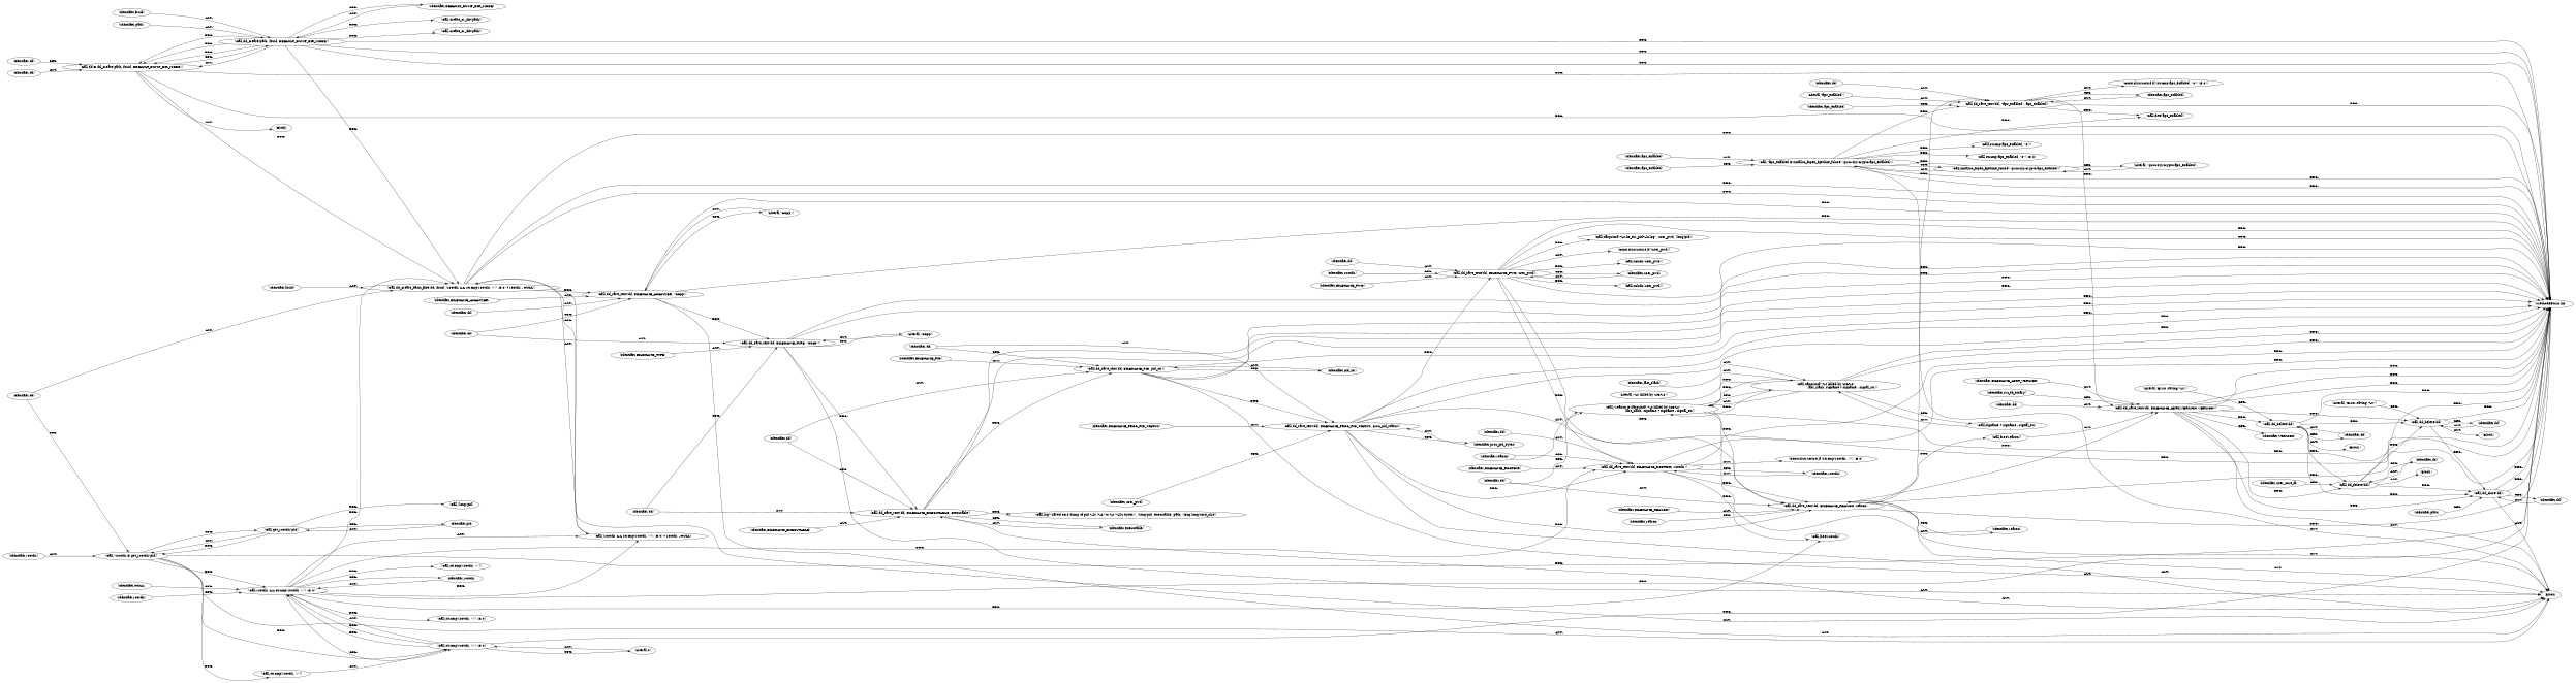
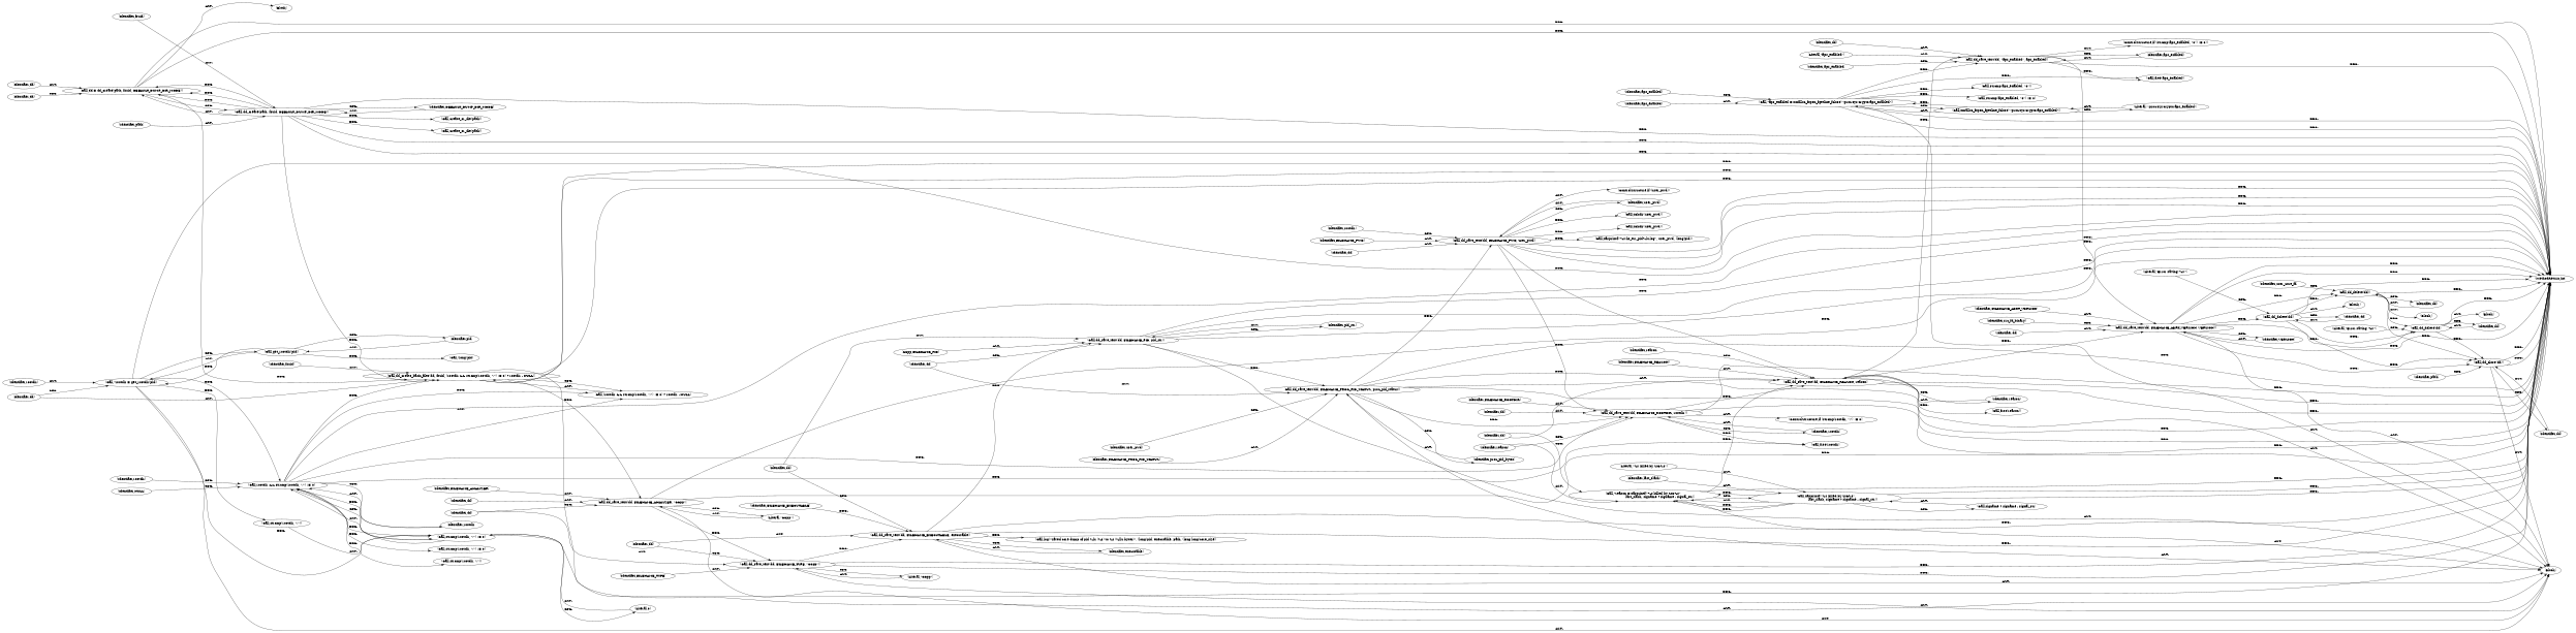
  digraph {
    rankdir=LR
    n1 [label="(Call,dd_close(dd))"]
    n2 [label="(Identifier,dd)"]
    n3 [label="(MethodReturn,int)"]
    n4 [label="(Block,)"]
    n5 [label="(Call,dd_delete(dd))"]
    n6 [label="(Call,dd_delete(dd))"]
    n7 [label="(Call,dd_delete(dd))"]
    n8 [label="(Block,)"]
    n9 [label="(Identifier,dd)"]
    n10 [label="(Identifier,dd)"]
    n11 [label="(Block,)"]
    n12 [label="(Identifier,dd)"]
    n13 [label="(Block,)"]
    n14 [label="(Call,dd_save_text(dd, FILENAME_ABRT_VERSION, VERSION))"]
    n15 [label="(Identifier,VERSION)"]
    n16 [label="(Call,dd_save_text(dd, FILENAME_REASON, reason))"]
    n17 [label="(Call,dd_save_text(dd, \"fips_enabled\", fips_enabled))"]
    n18 [label="(Call,free(reason))"]
    n19 [label="(Identifier,reason)"]
    n20 [label="(Identifier,fips_enabled)"]
    n21 [label="(Call,free(fips_enabled))"]
    n22 [label="(ControlStructure,if (strcmp(fips_enabled, \"0\") != 0))"]
    n23 [label="(Call,dd_save_text(dd, FILENAME_PWD, user_pwd))"]
    n24 [label="(Call,dd_save_text(dd, FILENAME_ROOTDIR, rootdir))"]
    n25 [label="(Identifier,user_pwd)"]
    n26 [label="(Call,xchdir(user_pwd))"]
    n27 [label="(Call,xchdir(user_pwd))"]
    n28 [label="(Call,xasprintf(\"%s/hs_err_pid%lu.log\", user_pwd, (long)pid))"]
    n29 [label="(ControlStructure,if (user_pwd))"]
    n30 [label="(Call,free(rootdir))"]
    n31 [label="(Identifier,rootdir)"]
    n32 [label="(ControlStructure,if (strcmp(rootdir, \"/\") != 0))"]
    n33 [label="(Call,dd_save_text(dd, FILENAME_PROC_PID_STATUS, proc_pid_status))"]
    n34 [label="(Identifier,proc_pid_bytes)"]
    n35 [label="(Call,dd_save_text(dd, FILENAME_PID, pid_str))"]
    n36 [label="(Identifier,pid_str)"]
    n37 [label="(Call,dd_save_text(dd, FILENAME_EXECUTABLE, executable))"]
    n38 [label="(Identifier,executable)"]
    n39 [label="(Call,log(\"Saved core dump of pid %lu (%s) to %s (%llu bytes)\", (long)pid, executable, path, (long long)core_size))"]
    n40 [label="(Call,dd_save_text(dd, FILENAME_TYPE, \"CCpp\"))"]
    n41 [label="(Literal,\"CCpp\")"]
    n42 [label="(Call,dd_save_text(dd, FILENAME_ANALYZER, \"CCpp\"))"]
    n43 [label="(Literal,\"CCpp\")"]
    n44 [label="(Call,dd_create_basic_files(dd, fsuid, (rootdir && strcmp(rootdir, \"/\") != 0) ? rootdir : NULL))"]
    n45 [label="(Call,(rootdir && strcmp(rootdir, \"/\") != 0) ? rootdir : NULL)"]
    n46 [label="(Call,dd = dd_create(path, fsuid, DEFAULT_DUMP_DIR_MODE))"]
    n47 [label="(Call,dd_create(path, fsuid, DEFAULT_DUMP_DIR_MODE))"]
    n48 [label="(Block,)"]
    n49 [label="(Call,create_or_die(path))"]
    n50 [label="(Call,create_or_die(path))"]
    n51 [label="(Identifier,DEFAULT_DUMP_DIR_MODE)"]
    n52 [label="(Call,rootdir && strcmp(rootdir, \"/\") != 0)"]
    n53 [label="(Call,strcmp(rootdir, \"/\") != 0)"]
    n54 [label="(Call,strcmp(rootdir, \"/\"))"]
    n55 [label="(Identifier,rootdir)"]
    n56 [label="(Call,strcmp(rootdir, \"/\") != 0)"]
    n57 [label="(Literal,0)"]
    n58 [label="(Call,*rootdir = get_rootdir(pid))"]
    n59 [label="(Call,get_rootdir(pid))"]
    n60 [label="(Call,strcmp(rootdir, \"/\"))"]
    n61 [label="(Call,(long)pid)"]
    n62 [label="(Identifier,pid)"]
    n63 [label="(Call,*reason = xasprintf(\"%s killed by SIG%s\",\n                                 last_slash, signame ? signame : signal_str))"]
    n64 [label="(Call,xasprintf(\"%s killed by SIG%s\",\n                                 last_slash, signame ? signame : signal_str))"]
    n65 [label="(Call,signame ? signame : signal_str)"]
    n66 [label="(Call,*fips_enabled = xmalloc_fopen_fgetline_fclose(\"/proc/sys/crypto/fips_enabled\"))"]
    n67 [label="(Call,xmalloc_fopen_fgetline_fclose(\"/proc/sys/crypto/fips_enabled\"))"]
    n68 [label="(Call,strcmp(fips_enabled, \"0\"))"]
    n69 [label="(Call,strcmp(fips_enabled, \"0\") != 0)"]
    n70 [label="(Literal,\"/proc/sys/crypto/fips_enabled\")"]
    n71 [label="(Identifier,FILENAME_ROOTDIR)"]
    n72 [label="(Identifier,dd)"]
    n73 [label="(Literal,\"Error saving '%s'\")"]
    n74 [label="(Identifier,dd)"]
    n75 [label="(Identifier,rootdir)"]
    n76 [label="(Identifier,fsuid)"]
    n77 [label="(Identifier,FILENAME_EXECUTABLE)"]
    n78 [label="(Literal,\"%s killed by SIG%s\")"]
    n79 [label="(Identifier,fsuid)"]
    n80 [label="(Identifier,user_pwd)"]
-   n81 [label="(Identifier,FILENAME_PID)"]
+   n81 [label="(CCpp,FILENAME_PID)"]
    n82 [label="(Identifier,dd)"]
    n83 [label="(Identifier,dd)"]
    n84 [label="(Identifier,dd)"]
    n85 [label="(Identifier,FILENAME_TYPE)"]
    n86 [label="(Identifier,NULL)"]
    n87 [label="(Identifier,user_core_fd)"]
    n88 [label="(Identifier,reason)"]
    n89 [label="(Identifier,dd)"]
    n90 [label="(Identifier,dd)"]
    n91 [label="(Literal,\"Error saving '%s'\")"]
    n92 [label="(Identifier,fips_enabled)"]
    n93 [label="(Identifier,dd)"]
    n94 [label="(Identifier,path)"]
    n95 [label="(Identifier,rootdir)"]
    n96 [label="(Identifier,dd)"]
    n97 [label="(Identifier,dd)"]
    n98 [label="(Identifier,FILENAME_ANALYZER)"]
    n99 [label="(Identifier,reason)"]
    n100 [label="(Identifier,path)"]
    n101 [label="(Identifier,fips_enabled)"]
    n102 [label="(Identifier,rootdir)"]
    n103 [label="(Identifier,dd)"]
    n104 [label="(Identifier,dd)"]
    n105 [label="(Identifier,last_slash)"]
    n106 [label="(Identifier,FILENAME_PROC_PID_STATUS)"]
    n107 [label="(Identifier,FILENAME_PWD)"]
    n108 [label="(Identifier,dd)"]
    n109 [label="(Identifier,FILENAME_ABRT_VERSION)"]
    n110 [label="(Identifier,FILENAME_REASON)"]
    n111 [label="(Identifier,src_fd_binary)"]
    n112 [label="(Identifier,fips_enabled)"]
    n113 [label="(Literal,\"fips_enabled\")"]
    n1 -> n2 [label="CFG: "]
    n1 -> n3 [label="DDG: "]
    n1 -> n3 [label="DDG: "]
    n1 -> n4 [label="AST: "]
    n2 -> n1 [label="AST: "]
    n5 -> n1 [label="DDG: "]
    n5 -> n3 [label="DDG: "]
    n5 -> n6 [label="DDG: "]
    n5 -> n7 [label="DDG: "]
    n5 -> n8 [label="AST: "]
    n5 -> n9 [label="CFG: "]
    n6 -> n1 [label="DDG: "]
    n6 -> n3 [label="DDG: "]
    n6 -> n7 [label="DDG: "]
    n6 -> n10 [label="CFG: "]
    n6 -> n11 [label="AST: "]
    n7 -> n1 [label="DDG: "]
    n7 -> n3 [label="DDG: "]
    n7 -> n12 [label="CFG: "]
    n7 -> n13 [label="AST: "]
    n9 -> n5 [label="AST: "]
    n10 -> n6 [label="AST: "]
    n12 -> n7 [label="AST: "]
    n14 -> n1 [label="DDG: "]
    n14 -> n3 [label="DDG: "]
    n14 -> n3 [label="DDG: "]
    n14 -> n3 [label="DDG: "]
    n14 -> n4 [label="AST: "]
    n14 -> n5 [label="DDG: "]
    n14 -> n6 [label="DDG: "]
    n14 -> n7 [label="DDG: "]
    n14 -> n15 [label="CFG: "]
-   n18 -> n14 [label="AST: "]
+   n15 -> n14 [label="AST: "]
    n16 -> n3 [label="DDG: "]
    n16 -> n3 [label="DDG: "]
    n16 -> n4 [label="AST: "]
    n16 -> n14 [label="DDG: "]
    n16 -> n17 [label="DDG: "]
    n16 -> n18 [label="DDG: "]
    n16 -> n19 [label="CFG: "]
    n17 -> n3 [label="DDG: "]
    n17 -> n14 [label="DDG: "]
    n17 -> n20 [label="CFG: "]
    n17 -> n21 [label="DDG: "]
    n17 -> n22 [label="AST: "]
    n19 -> n16 [label="AST: "]
    n20 -> n17 [label="AST: "]
    n23 -> n3 [label="DDG: "]
    n23 -> n3 [label="DDG: "]
    n23 -> n3 [label="DDG: "]
    n23 -> n16 [label="DDG: "]
    n23 -> n24 [label="DDG: "]
    n23 -> n25 [label="CFG: "]
    n23 -> n26 [label="DDG: "]
    n23 -> n27 [label="DDG: "]
    n23 -> n28 [label="DDG: "]
    n23 -> n29 [label="AST: "]
    n24 -> n3 [label="DDG: "]
    n24 -> n3 [label="DDG: "]
    n24 -> n16 [label="DDG: "]
    n24 -> n30 [label="DDG: "]
    n24 -> n31 [label="CFG: "]
    n24 -> n32 [label="AST: "]
    n25 -> n23 [label="AST: "]
    n31 -> n24 [label="AST: "]
    n33 -> n3 [label="DDG: "]
    n33 -> n3 [label="DDG: "]
    n33 -> n3 [label="DDG: "]
    n33 -> n4 [label="AST: "]
    n33 -> n16 [label="DDG: "]
    n33 -> n23 [label="DDG: "]
    n33 -> n24 [label="DDG: "]
    n33 -> n34 [label="CFG: "]
    n34 -> n33 [label="AST: "]
    n35 -> n3 [label="DDG: "]
    n35 -> n3 [label="DDG: "]
    n35 -> n3 [label="DDG: "]
    n35 -> n4 [label="AST: "]
    n35 -> n33 [label="DDG: "]
    n35 -> n36 [label="CFG: "]
    n36 -> n35 [label="AST: "]
    n37 -> n3 [label="DDG: "]
    n37 -> n3 [label="DDG: "]
    n37 -> n4 [label="AST: "]
    n37 -> n35 [label="DDG: "]
    n37 -> n38 [label="CFG: "]
    n37 -> n39 [label="DDG: "]
    n38 -> n37 [label="AST: "]
    n40 -> n3 [label="DDG: "]
    n40 -> n3 [label="DDG: "]
    n40 -> n4 [label="AST: "]
    n40 -> n37 [label="DDG: "]
    n40 -> n41 [label="CFG: "]
    n41 -> n40 [label="AST: "]
    n42 -> n3 [label="DDG: "]
    n42 -> n3 [label="DDG: "]
    n42 -> n4 [label="AST: "]
    n42 -> n40 [label="DDG: "]
    n42 -> n43 [label="CFG: "]
    n43 -> n42 [label="AST: "]
    n44 -> n3 [label="DDG: "]
    n44 -> n3 [label="DDG: "]
    n44 -> n3 [label="DDG: "]
    n44 -> n4 [label="AST: "]
    n44 -> n42 [label="DDG: "]
    n44 -> n45 [label="CFG: "]
    n45 -> n44 [label="AST: "]
    n46 -> n3 [label="DDG: "]
    n46 -> n3 [label="DDG: "]
    n46 -> n44 [label="DDG: "]
    n46 -> n47 [label="CFG: "]
    n46 -> n48 [label="AST: "]
    n47 -> n3 [label="DDG: "]
    n47 -> n3 [label="DDG: "]
    n47 -> n3 [label="DDG: "]
    n47 -> n44 [label="DDG: "]
    n47 -> n46 [label="AST: "]
    n47 -> n46 [label="DDG: "]
    n47 -> n46 [label="DDG: "]
    n47 -> n46 [label="DDG: "]
    n47 -> n49 [label="DDG: "]
    n47 -> n50 [label="DDG: "]
    n47 -> n51 [label="CFG: "]
    n51 -> n47 [label="AST: "]
    n52 -> n3 [label="DDG: "]
    n52 -> n24 [label="DDG: "]
    n52 -> n30 [label="DDG: "]
    n52 -> n44 [label="DDG: "]
    n52 -> n45 [label="AST: "]
    n52 -> n45 [label="DDG: "]
    n52 -> n53 [label="CFG: "]
    n52 -> n54 [label="DDG: "]
    n52 -> n55 [label="CFG: "]
    n52 -> n56 [label="DDG: "]
    n53 -> n3 [label="DDG: "]
    n53 -> n52 [label="AST: "]
    n53 -> n52 [label="DDG: "]
    n53 -> n52 [label="DDG: "]
    n53 -> n57 [label="CFG: "]
    n55 -> n52 [label="AST: "]
    n57 -> n53 [label="AST: "]
    n58 -> n3 [label="DDG: "]
    n58 -> n4 [label="AST: "]
    n58 -> n52 [label="DDG: "]
    n58 -> n53 [label="DDG: "]
    n58 -> n59 [label="CFG: "]
    n58 -> n60 [label="DDG: "]
    n59 -> n58 [label="AST: "]
    n59 -> n58 [label="DDG: "]
    n59 -> n61 [label="DDG: "]
    n59 -> n62 [label="CFG: "]
    n60 -> n53 [label="AST: "]
    n62 -> n59 [label="AST: "]
    n63 -> n3 [label="DDG: "]
    n63 -> n4 [label="AST: "]
    n63 -> n16 [label="DDG: "]
    n63 -> n64 [label="CFG: "]
    n64 -> n3 [label="DDG: "]
    n64 -> n3 [label="DDG: "]
    n64 -> n63 [label="AST: "]
    n64 -> n63 [label="DDG: "]
    n64 -> n63 [label="DDG: "]
    n64 -> n63 [label="DDG: "]
    n64 -> n65 [label="CFG: "]
    n65 -> n64 [label="AST: "]
    n66 -> n3 [label="DDG: "]
    n66 -> n3 [label="DDG: "]
    n66 -> n4 [label="AST: "]
    n66 -> n17 [label="DDG: "]
    n66 -> n21 [label="DDG: "]
    n66 -> n67 [label="CFG: "]
    n66 -> n68 [label="DDG: "]
    n66 -> n69 [label="DDG: "]
    n67 -> n66 [label="AST: "]
    n67 -> n66 [label="DDG: "]
    n67 -> n70 [label="CFG: "]
    n70 -> n67 [label="AST: "]
    n71 -> n24 [label="AST: "]
    n72 -> n23 [label="AST: "]
    n73 -> n5 [label="CFG: "]
    n74 -> n40 [label="AST: "]
    n74 -> n42 [label="CFG: "]
    n75 -> n23 [label="CFG: "]
    n76 -> n44 [label="AST: "]
-   n77 -> n37 [label="AST: "]
+   n77 -> n37 [label="DDG: "]
    n78 -> n64 [label="AST: "]
    n79 -> n47 [label="AST: "]
    n80 -> n33 [label="CFG: "]
    n81 -> n35 [label="AST: "]
    n82 -> n16 [label="AST: "]
    n82 -> n63 [label="CFG: "]
    n83 -> n46 [label="CFG: "]
    n84 -> n46 [label="AST: "]
    n85 -> n40 [label="AST: "]
    n86 -> n52 [label="CFG: "]
    n87 -> n6 [label="CFG: "]
    n88 -> n24 [label="CFG: "]
    n88 -> n63 [label="AST: "]
    n89 -> n42 [label="AST: "]
    n90 -> n14 [label="AST: "]
    n91 -> n7 [label="CFG: "]
    n92 -> n17 [label="CFG: "]
    n93 -> n44 [label="AST: "]
    n93 -> n58 [label="CFG: "]
    n94 -> n1 [label="CFG: "]
    n95 -> n58 [label="AST: "]
    n96 -> n35 [label="AST: "]
    n96 -> n37 [label="CFG: "]
    n97 -> n33 [label="AST: "]
    n97 -> n35 [label="CFG: "]
    n98 -> n42 [label="AST: "]
    n99 -> n16 [label="CFG: "]
    n100 -> n47 [label="AST: "]
    n101 -> n66 [label="AST: "]
    n102 -> n52 [label="CFG: "]
    n103 -> n17 [label="AST: "]
    n104 -> n37 [label="AST: "]
    n104 -> n40 [label="CFG: "]
    n105 -> n64 [label="AST: "]
    n106 -> n33 [label="AST: "]
    n107 -> n23 [label="AST: "]
    n108 -> n24 [label="AST: "]
    n109 -> n14 [label="AST: "]
    n110 -> n16 [label="AST: "]
    n111 -> n14 [label="CFG: "]
    n112 -> n66 [label="CFG: "]
    n113 -> n17 [label="AST: "]
  }
